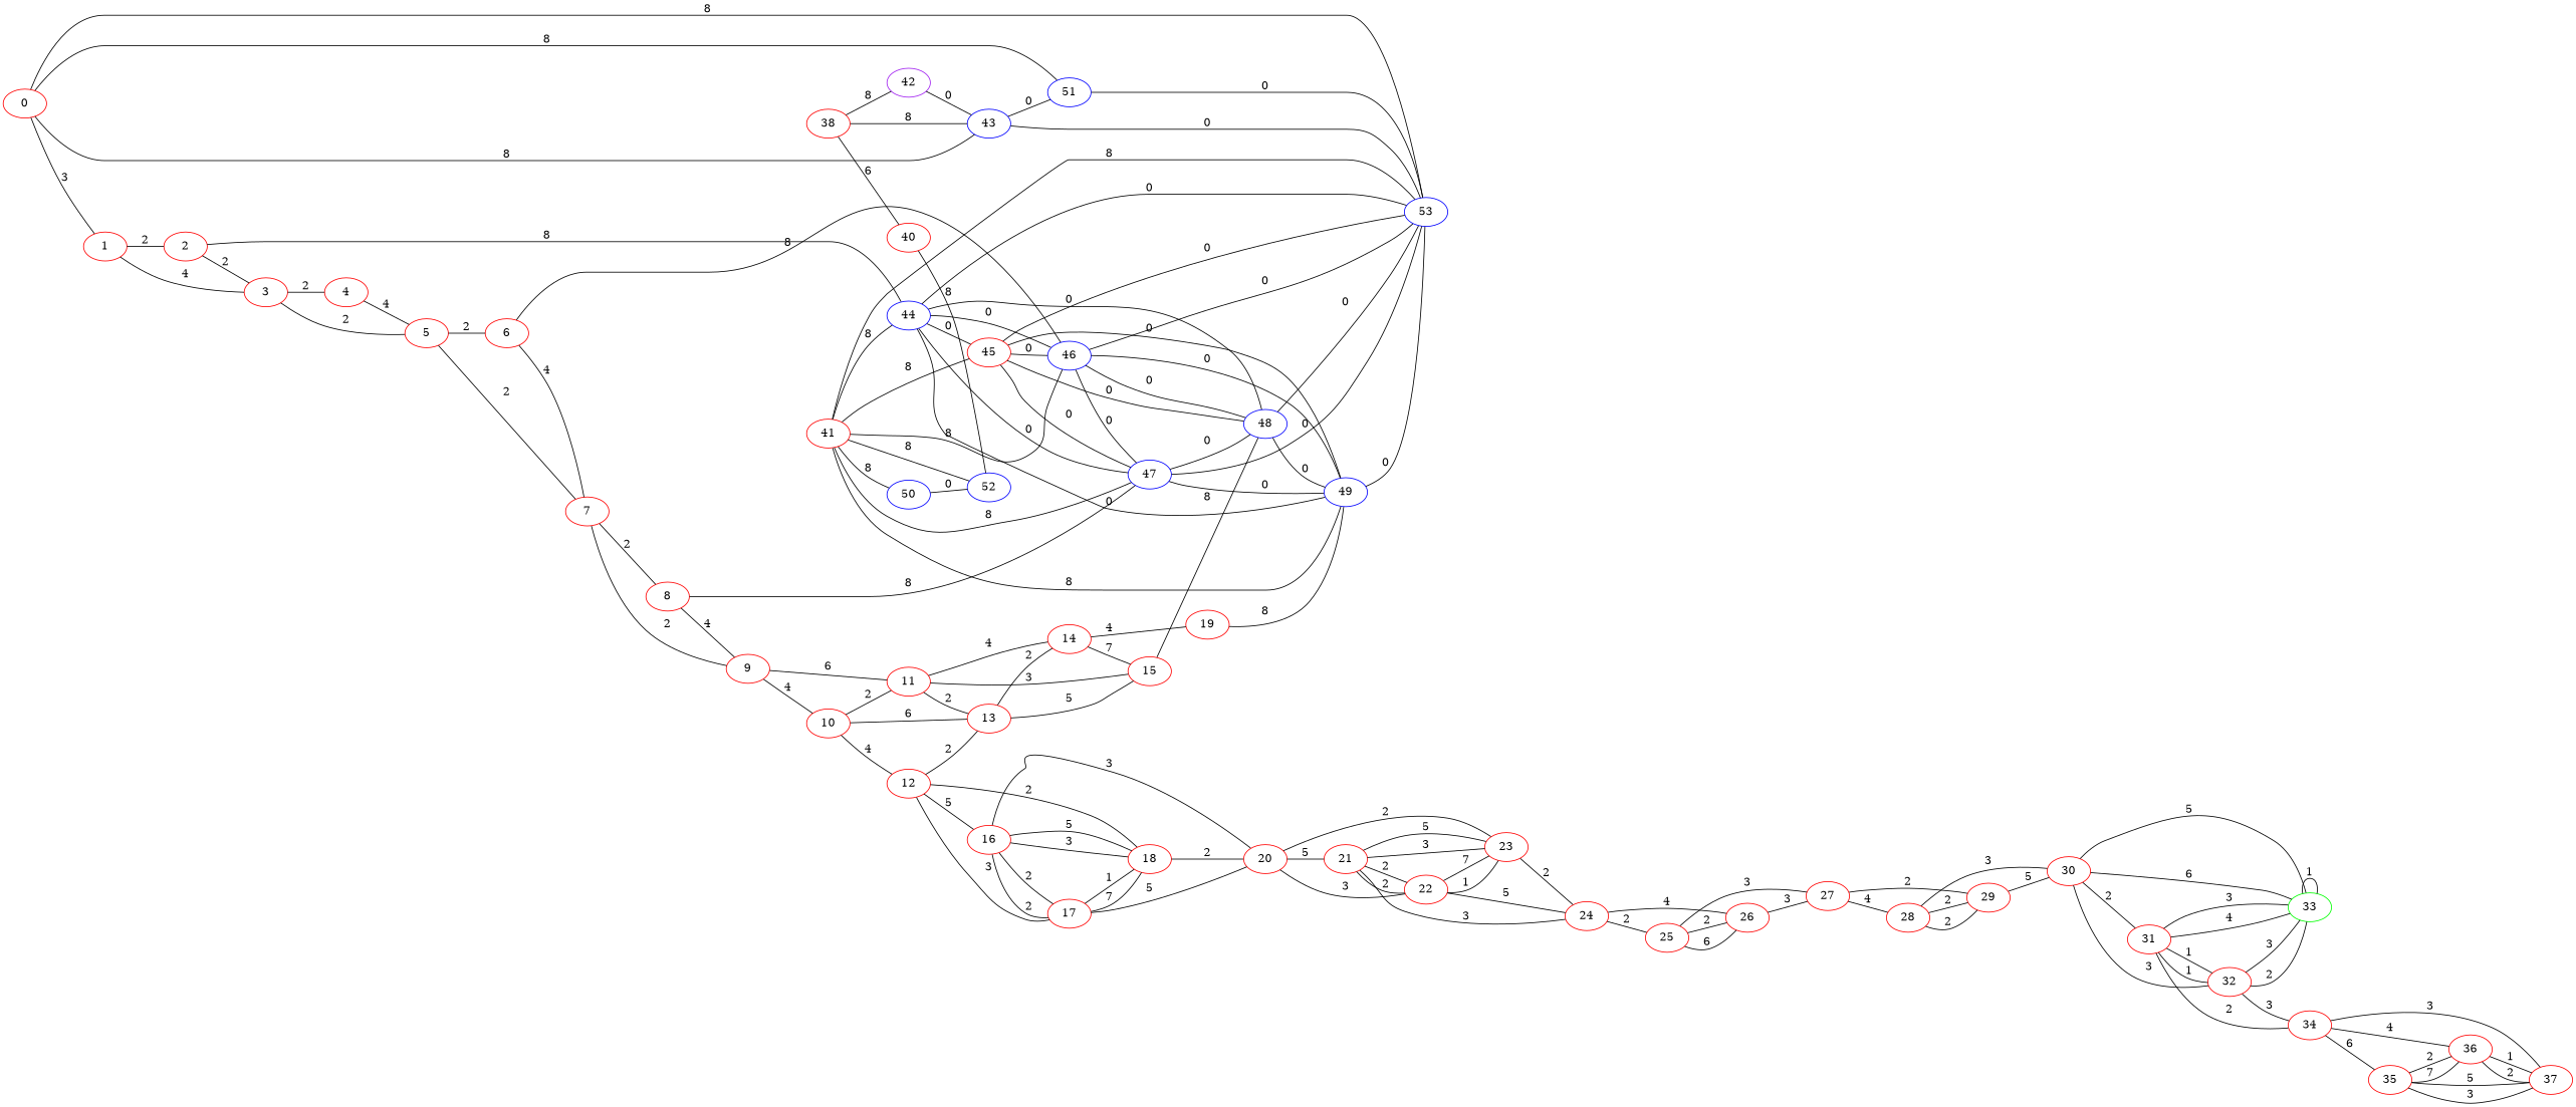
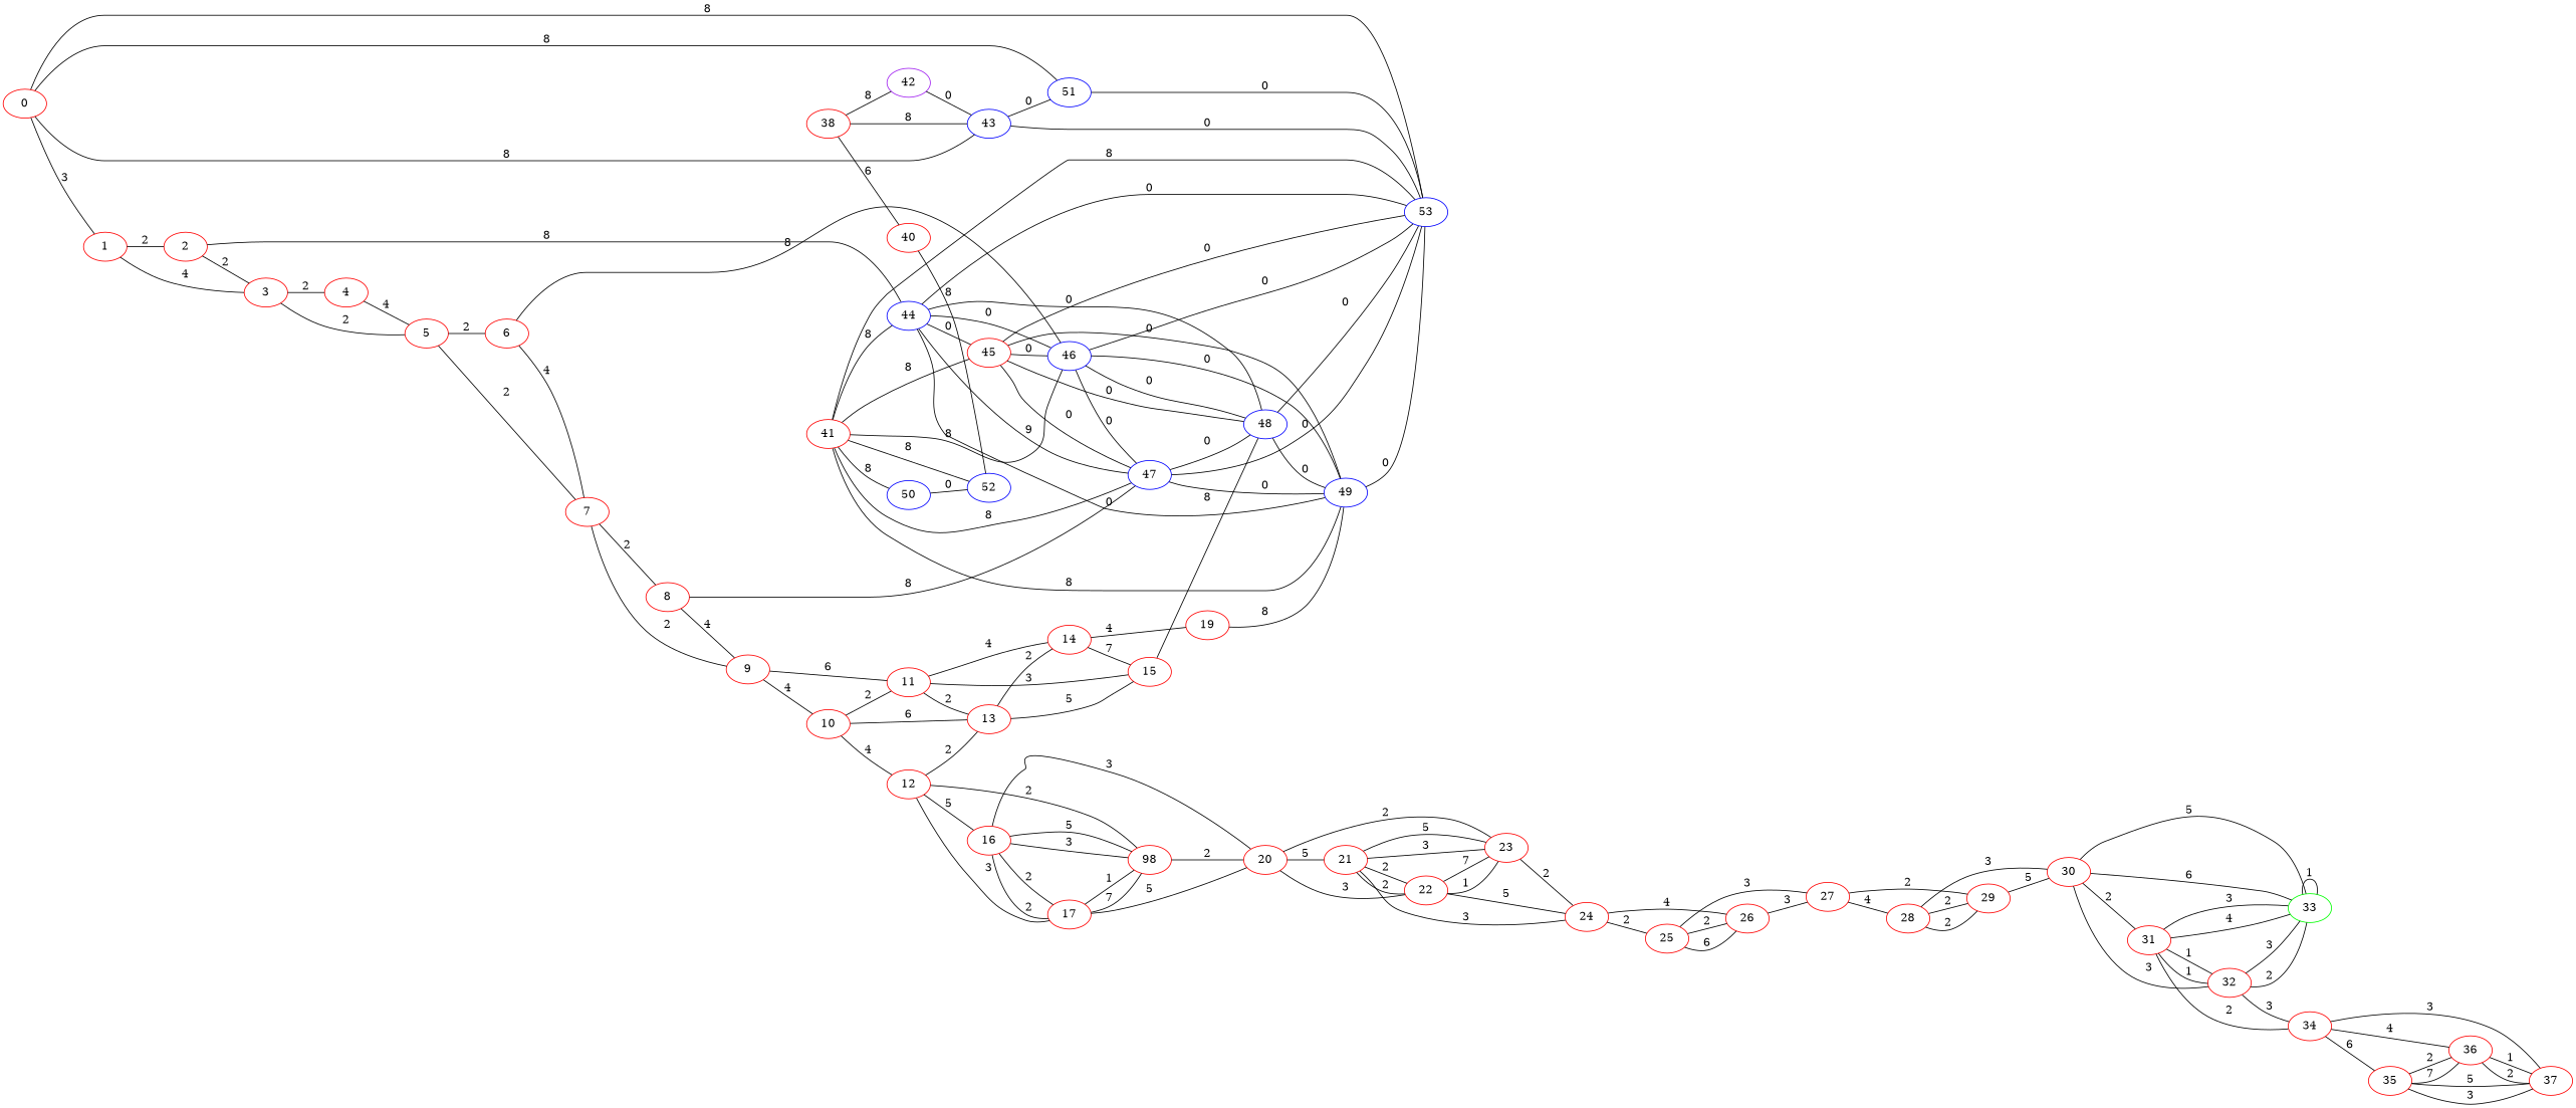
  graph {
    rankdir=LR
    node [color=red weight=1]
    0
    1
    43 [color=blue weight=3]
    51 [color=blue weight=3]
    53 [color=blue weight=3]
    2
    3
    44 [color=blue weight=3]
    4
    5
    45 [weight=3]
    46 [color=blue weight=3]
    47 [color=blue weight=3]
    48 [color=blue weight=3]
    49 [color=blue weight=3]
    6
    7
    8
    9
    10
    11
    12
    13
    14
    15
    16
    17
-   18
+   18 [label=98]
    19
    20
    21
    22
    23
    24
    25
    26
    27
    28
    29
    30
    31
    32
    33 [color=green weight=2]
    34
    35
    36
    37
    38
    40
    42 [color=purple weight=4]
    52 [color=blue weight=3]
    41
    50 [color=blue weight=3]
    0 -- 1 [label=3]
    0 -- 43 [label=8]
    0 -- 51 [label=8]
    0 -- 53 [label=8]
    1 -- 2 [label=2]
    1 -- 3 [label=4]
    43 -- 51 [label=0]
    43 -- 53 [label=0]
    51 -- 53 [label=0]
    2 -- 3 [label=2]
    2 -- 44 [label=8]
    3 -- 4 [label=2]
    3 -- 5 [label=2]
    44 -- 53 [label=0]
    44 -- 45 [label=0]
    44 -- 46 [label=0]
-   44 -- 47 [label=0]
+   44 -- 47 [label=9]
    44 -- 48 [label=0]
    44 -- 49 [label=0]
    4 -- 5 [label=4]
    5 -- 6 [label=2]
    5 -- 7 [label=2]
    45 -- 53 [label=0]
    45 -- 46 [label=0]
    45 -- 47 [label=0]
    45 -- 48 [label=0]
    45 -- 49 [label=0]
    46 -- 53 [label=0]
    46 -- 47 [label=0]
    46 -- 48 [label=0]
    46 -- 49 [label=0]
    47 -- 53 [label=0]
    47 -- 48 [label=0]
    47 -- 49 [label=0]
    48 -- 53 [label=0]
    48 -- 49 [label=0]
    49 -- 53 [label=0]
    6 -- 46 [label=8]
    6 -- 7 [label=4]
    7 -- 8 [label=2]
    7 -- 9 [label=2]
    8 -- 47 [label=8]
    8 -- 9 [label=4]
    9 -- 10 [label=4]
    9 -- 11 [label=6]
    10 -- 11 [label=2]
    10 -- 12 [label=4]
    10 -- 13 [label=6]
    11 -- 13 [label=2]
    11 -- 14 [label=4]
    11 -- 15 [label=3]
    12 -- 13 [label=2]
    12 -- 16 [label=5]
    12 -- 17 [label=3]
    12 -- 18 [label=2]
    13 -- 14 [label=2]
    13 -- 15 [label=5]
    14 -- 15 [label=7]
    14 -- 19 [label=4]
    15 -- 48 [label=8]
    16 -- 17 [label=2]
    16 -- 17 [label=2]
    16 -- 18 [label=3]
    16 -- 18 [label=5]
    16 -- 20 [label=3]
    17 -- 18 [label=1]
    17 -- 18 [label=7]
    17 -- 20 [label=5]
    18 -- 20 [label=2]
    19 -- 49 [label=8]
    20 -- 21 [label=5]
    20 -- 22 [label=3]
    20 -- 23 [label=2]
    21 -- 22 [label=2]
    21 -- 22 [label=2]
    21 -- 23 [label=3]
    21 -- 23 [label=5]
    21 -- 24 [label=3]
    22 -- 23 [label=1]
    22 -- 23 [label=7]
    22 -- 24 [label=5]
    23 -- 24 [label=2]
    24 -- 25 [label=2]
    24 -- 26 [label=4]
    25 -- 26 [label=6]
    25 -- 26 [label=2]
    25 -- 27 [label=3]
    26 -- 27 [label=3]
    27 -- 28 [label=4]
    27 -- 29 [label=2]
    28 -- 29 [label=2]
    28 -- 29 [label=2]
    28 -- 30 [label=3]
    29 -- 30 [label=5]
    30 -- 31 [label=2]
    30 -- 32 [label=3]
    30 -- 33 [label=5]
    30 -- 33 [label=6]
    31 -- 32 [label=1]
    31 -- 32 [label=1]
    31 -- 33 [label=3]
    31 -- 33 [label=4]
    31 -- 34 [label=2]
    32 -- 33 [label=2]
    32 -- 33 [label=3]
    32 -- 34 [label=3]
    33 -- 33 [label=1]
    34 -- 35 [label=6]
    34 -- 36 [label=4]
    34 -- 37 [label=3]
    35 -- 36 [label=7]
    35 -- 36 [label=2]
    35 -- 37 [label=5]
    35 -- 37 [label=3]
    36 -- 37 [label=2]
    36 -- 37 [label=1]
    38 -- 43 [label=8]
    38 -- 40 [label=6]
    38 -- 42 [label=8]
    40 -- 52 [label=8]
    42 -- 43 [label=0]
    41 -- 53 [label=8]
    41 -- 44 [label=8]
    41 -- 45 [label=8]
    41 -- 46 [label=8]
    41 -- 47 [label=8]
    41 -- 49 [label=8]
    41 -- 52 [label=8]
    41 -- 50 [label=8]
    50 -- 52 [label=0]
  }
